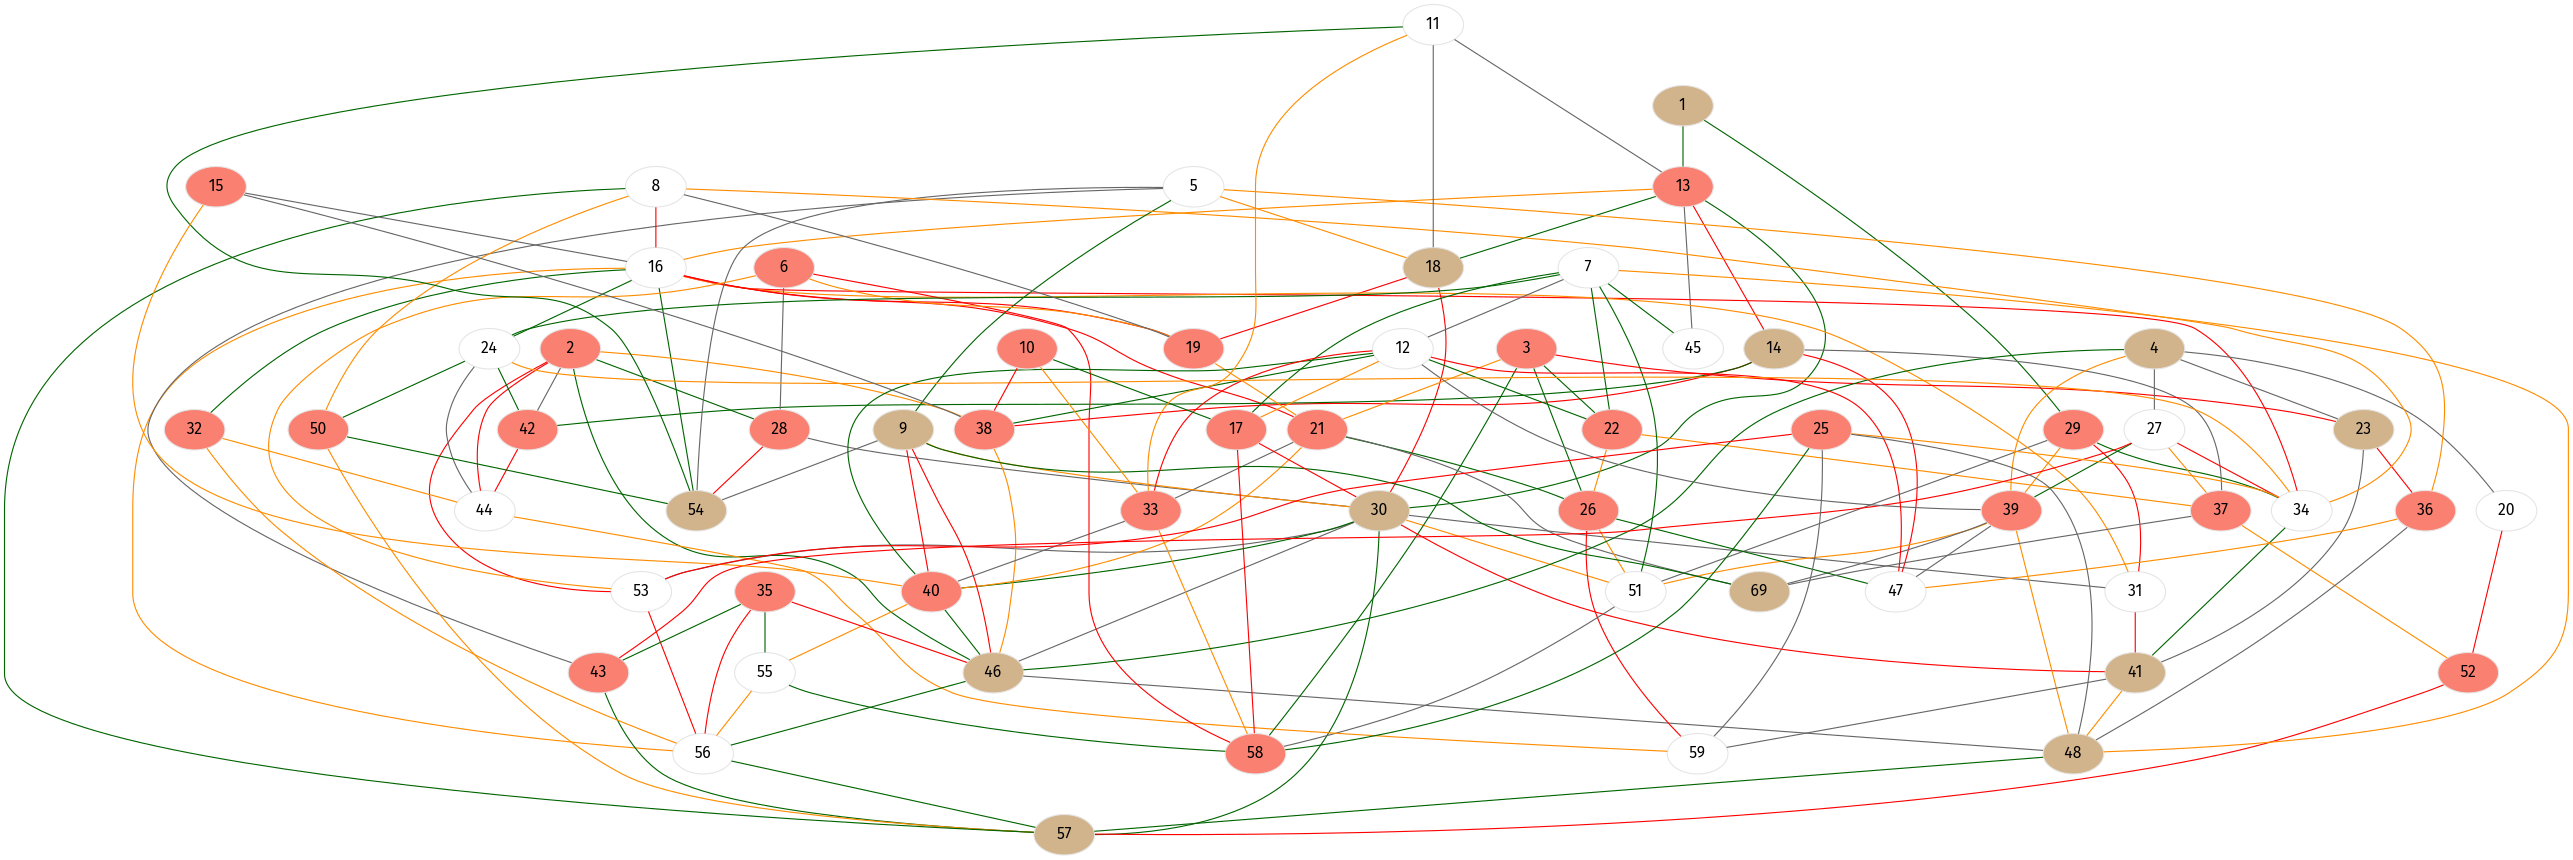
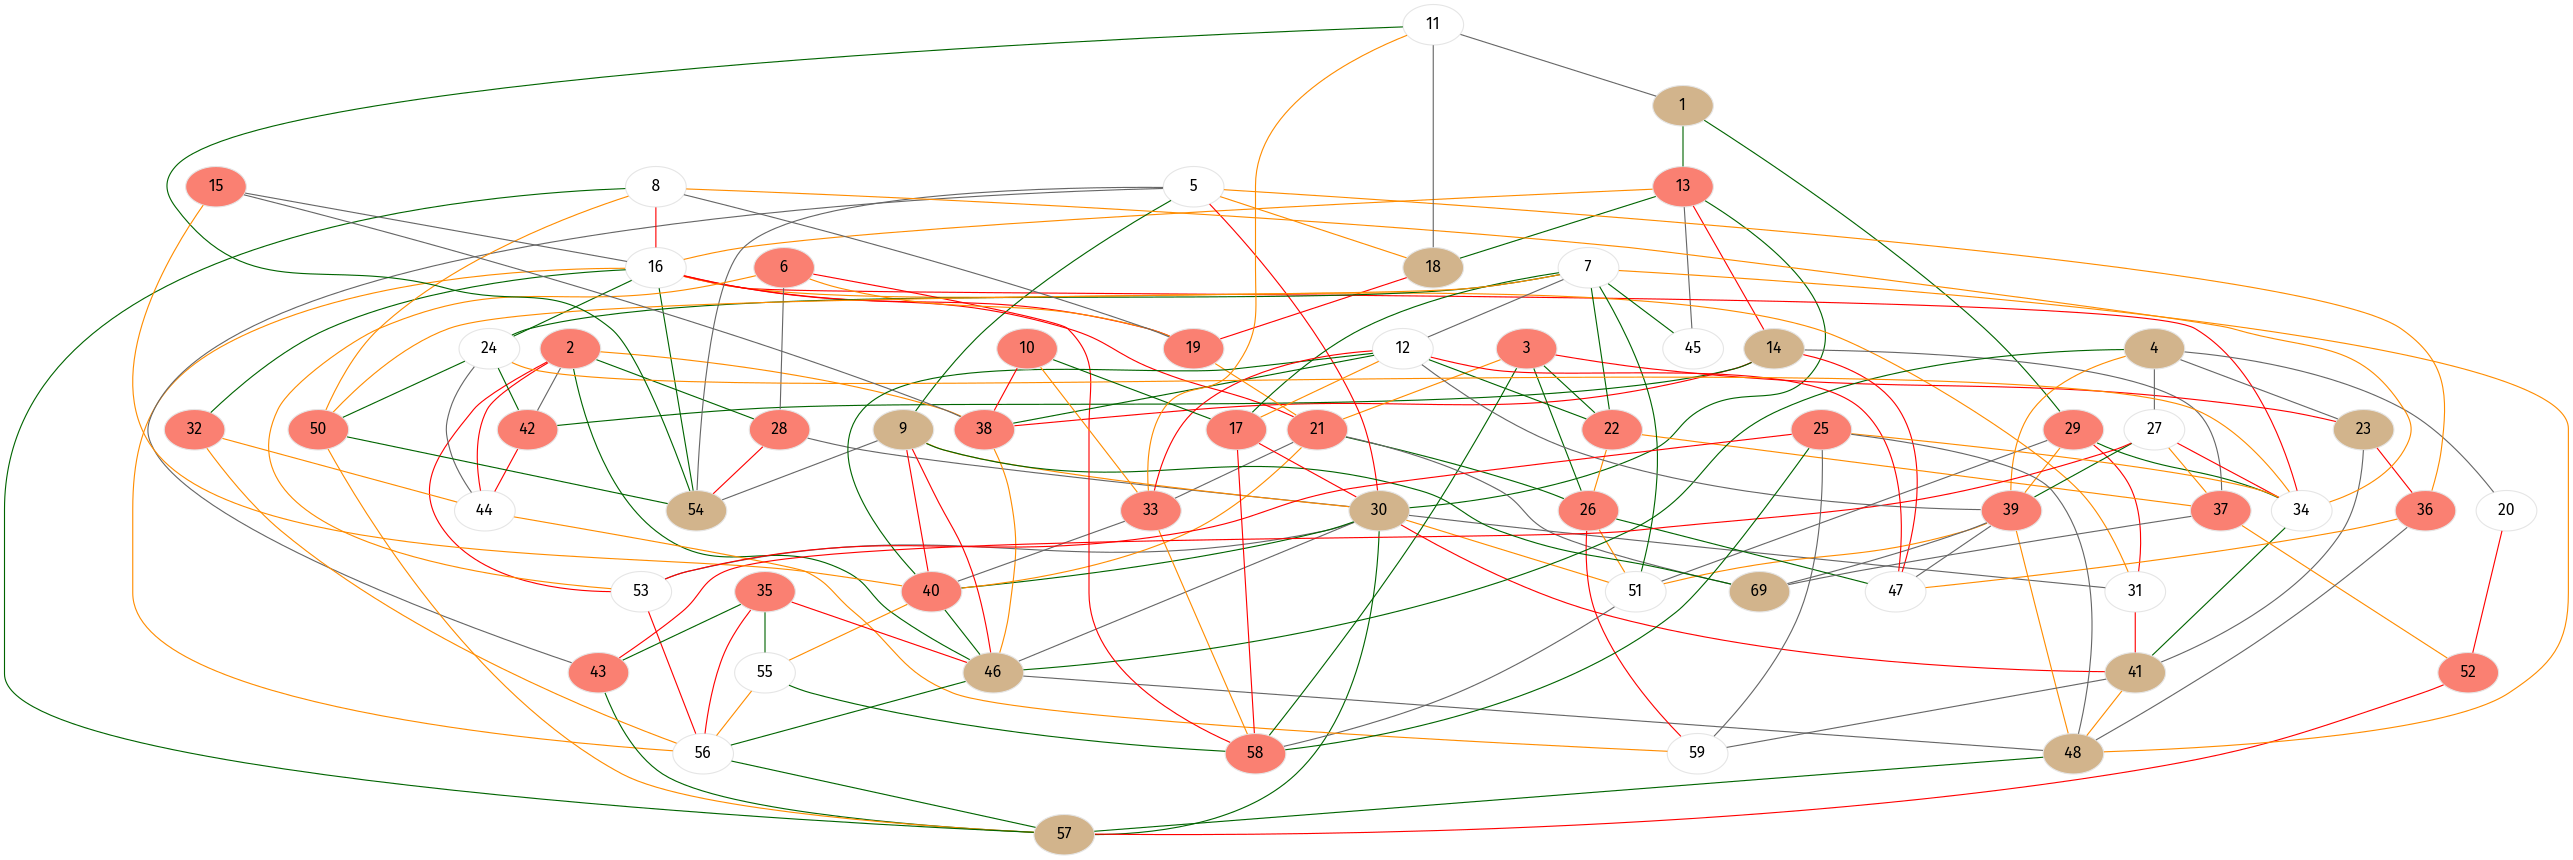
  graph {
    fontname="Fira Sans"
    node [color=gray90 fillcolor=salmon fontname="Fira Sans" style=filled]
    edge [color=darkgreen fontname="Fira Sans" weight=1.0]
    1 [fillcolor=tan]
    13
    29
    18 [fillcolor=tan]
    30 [fillcolor=tan]
    45 [fillcolor=white]
    16 [fillcolor=white]
    14 [fillcolor=tan]
    39
    51 [fillcolor=white]
    34 [fillcolor=white]
    31 [fillcolor=white]
    2
    28
    38
    42
    44 [fillcolor=white]
    46 [fillcolor=tan]
    53 [fillcolor=white]
    54 [fillcolor=tan]
    59 [fillcolor=white]
    48 [fillcolor=tan]
    56 [fillcolor=white]
    3
    21
    22
    23 [fillcolor=tan]
    26
    58
    40
    n31 [fillcolor=tan label=69]
    33
    37
    36
    41 [fillcolor=tan]
    47 [fillcolor=white]
    4 [fillcolor=tan]
    20 [fillcolor=white]
    27 [fillcolor=white]
    52
    43
    5 [fillcolor=white]
    9 [fillcolor=tan]
    19
    57 [fillcolor=tan]
    6
    7 [fillcolor=white]
    12 [fillcolor=white]
    17
    24 [fillcolor=white]
    50
    8 [fillcolor=white]
    32
    55 [fillcolor=white]
    10
    11 [fillcolor=white]
    15
    25
    35
    1 -- 13
    1 -- 29
    13 -- 18
    13 -- 30
    13 -- 45 [color=gray40]
    13 -- 16 [color=darkorange]
    13 -- 14 [color=red]
    29 -- 39 [color=darkorange]
    29 -- 51 [color=gray40]
    29 -- 34
    29 -- 31 [color=red]
    18 -- 19 [color=red]
    30 -- 51 [color=darkorange weight=2.0]
    30 -- 31 [color=gray40]
    30 -- 46 [color=gray40]
    30 -- 53 [color=gray40]
    30 -- 40
    30 -- 41 [color=red weight=2.0]
    30 -- 57
    16 -- 34 [color=red]
    16 -- 31 [color=darkorange]
    16 -- 54
    16 -- 56 [color=darkorange weight=2.0]
    16 -- 21 [color=red]
    16 -- 19 [color=red]
    16 -- 24
    16 -- 32
    14 -- 38 [color=red]
    14 -- 42
    14 -- 37 [color=gray40]
    14 -- 47 [color=red]
    39 -- 51 [color=darkorange]
    39 -- 48 [color=darkorange]
    39 -- n31 [color=gray40]
    39 -- 47 [color=gray40]
    51 -- 58 [color=gray40]
    34 -- 41
    31 -- 41 [color=red]
    2 -- 28
    2 -- 38 [color=darkorange weight=2.0]
    2 -- 42 [color=gray40]
    2 -- 44 [color=red]
    2 -- 46
    2 -- 53 [color=red]
    28 -- 30 [color=gray40]
    28 -- 54 [color=red]
    38 -- 46 [color=darkorange]
    42 -- 44 [color=red]
    44 -- 59 [color=darkorange]
    46 -- 48 [color=gray40]
    46 -- 56
    53 -- 56 [color=red]
    48 -- 57
    56 -- 57
    3 -- 21 [color=darkorange]
    3 -- 22
    3 -- 23 [color=red]
    3 -- 26
    3 -- 58
    21 -- 26
    21 -- 40 [color=darkorange]
    21 -- n31 [color=gray40]
    21 -- 33 [color=gray40]
    22 -- 26 [color=darkorange]
    22 -- 37 [color=darkorange]
    23 -- 36 [color=red]
    23 -- 41 [color=gray40 weight=2.0]
    26 -- 51 [color=darkorange]
    26 -- 59 [color=red]
    26 -- 47
    40 -- 46
    40 -- 55 [color=darkorange]
    33 -- 58 [color=darkorange]
    33 -- 40 [color=gray40]
    37 -- n31 [color=gray40]
    37 -- 52 [color=darkorange]
    36 -- 48 [color=gray40]
    36 -- 47 [color=darkorange]
    41 -- 59 [color=gray40]
    41 -- 48 [color=darkorange]
    4 -- 39 [color=darkorange]
    4 -- 46
    4 -- 23 [color=gray40]
    4 -- 20 [color=gray40]
    4 -- 27 [color=gray40]
    20 -- 52 [color=red]
    27 -- 39 [weight=2.0]
    27 -- 34 [color=red]
    27 -- 37 [color=darkorange]
    27 -- 43 [color=red]
    52 -- 57 [color=red weight=2.0]
    43 -- 57
    5 -- 18 [color=darkorange]
-   18 -- 30 [color=red]
+   5 -- 30 [color=red]
    5 -- 54 [color=gray40]
    5 -- 36 [color=darkorange weight=3.0]
    5 -- 43 [color=gray40]
    5 -- 9
    9 -- 30 [color=darkorange]
    9 -- 46 [color=red]
    9 -- 54 [color=gray40]
    9 -- 40 [color=red]
    9 -- n31
    19 -- 21 [color=darkorange]
    6 -- 28 [color=gray40]
    6 -- 53 [color=darkorange]
    6 -- 58 [color=red]
    6 -- 19 [color=darkorange]
    7 -- 45 [weight=2.0]
    7 -- 51
    7 -- 48 [color=darkorange]
    7 -- 22
    7 -- 12 [color=gray40]
    7 -- 17
    7 -- 24
+   7 -- 50 [color=darkorange]
    12 -- 39 [color=gray40]
    12 -- 38
    12 -- 22 [weight=2.0]
    12 -- 40
    12 -- 33 [color=red]
    12 -- 47 [color=red weight=2.0]
    12 -- 17 [color=darkorange]
    17 -- 30 [color=red weight=2.0]
    17 -- 58 [color=red]
    24 -- 34 [color=darkorange]
    24 -- 42
    24 -- 44 [color=gray40]
    24 -- 50
    50 -- 54
    50 -- 57 [color=darkorange]
    8 -- 16 [color=red weight=2.0]
    8 -- 34 [color=darkorange]
    8 -- 19 [color=gray40]
    8 -- 57
    8 -- 50 [color=darkorange]
    32 -- 44 [color=darkorange]
    32 -- 56 [color=darkorange]
    55 -- 56 [color=darkorange weight=2.0]
    55 -- 58
    10 -- 38 [color=red]
    10 -- 33 [color=darkorange]
    10 -- 17
-   11 -- 13 [color=gray40]
+   11 -- 1 [color=gray40]
    11 -- 18 [color=gray40]
    11 -- 54
    11 -- 33 [color=darkorange]
    15 -- 16 [color=gray40]
    15 -- 38 [color=gray40]
    15 -- 40 [color=darkorange]
    25 -- 34 [color=darkorange]
    25 -- 53 [color=red]
    25 -- 59 [color=gray40]
    25 -- 48 [color=gray40]
    25 -- 58
    35 -- 46 [color=red]
    35 -- 56 [color=red]
    35 -- 43
    35 -- 55
  }
